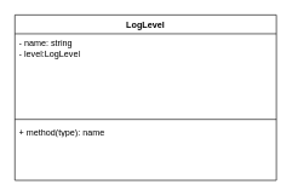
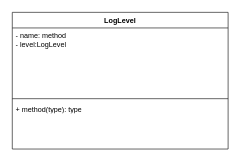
  <mxCell id="0" />
  <mxCell id="1" parent="0" />
  <mxCell id="2" value="LogLevel" style="swimlane;fontStyle=1;align=center;verticalAlign=top;childLayout=stackLayout;horizontal=1;startSize=26;horizontalStack=0;resizeParent=1;resizeParentMax=0;resizeLast=0;collapsible=1;marginBottom=0;whiteSpace=wrap;html=1;" vertex="1" parent="1"><mxGeometry x="20" y="20" width="360" height="228" as="geometry" /></mxCell>
- <mxCell id="3" value="- name: string&lt;br&gt;- level:LogLevel&lt;br&gt;&lt;br&gt;&lt;div&gt;&lt;br&gt;&lt;/div&gt;" style="text;strokeColor=none;fillColor=none;align=left;verticalAlign=top;spacingLeft=4;spacingRight=4;overflow=hidden;rotatable=0;points=[[0,0.5],[1,0.5]];portConstraint=eastwest;whiteSpace=wrap;html=1;" vertex="1" parent="2"><mxGeometry y="26" width="360" height="114" as="geometry" /></mxCell>
+ <mxCell id="3" value="- name: method&lt;br&gt;- level:LogLevel&lt;br&gt;&lt;br&gt;&lt;div&gt;&lt;br&gt;&lt;/div&gt;" style="text;strokeColor=none;fillColor=none;align=left;verticalAlign=top;spacingLeft=4;spacingRight=4;overflow=hidden;rotatable=0;points=[[0,0.5],[1,0.5]];portConstraint=eastwest;whiteSpace=wrap;html=1;" vertex="1" parent="2"><mxGeometry y="26" width="360" height="114" as="geometry" /></mxCell>
  <mxCell id="4" value="" style="line;strokeWidth=1;fillColor=none;align=left;verticalAlign=middle;spacingTop=-1;spacingLeft=3;spacingRight=3;rotatable=0;labelPosition=right;points=[];portConstraint=eastwest;strokeColor=inherit;" vertex="1" parent="2"><mxGeometry y="140" width="360" height="8" as="geometry" /></mxCell>
- <mxCell id="5" value="+ method(type): name" style="text;strokeColor=none;fillColor=none;align=left;verticalAlign=top;spacingLeft=4;spacingRight=4;overflow=hidden;rotatable=0;points=[[0,0.5],[1,0.5]];portConstraint=eastwest;whiteSpace=wrap;html=1;" vertex="1" parent="2"><mxGeometry y="148" width="360" height="80" as="geometry" /></mxCell>
+ <mxCell id="5" value="+ method(type): type" style="text;strokeColor=none;fillColor=none;align=left;verticalAlign=top;spacingLeft=4;spacingRight=4;overflow=hidden;rotatable=0;points=[[0,0.5],[1,0.5]];portConstraint=eastwest;whiteSpace=wrap;html=1;" vertex="1" parent="2"><mxGeometry y="148" width="360" height="80" as="geometry" /></mxCell>
